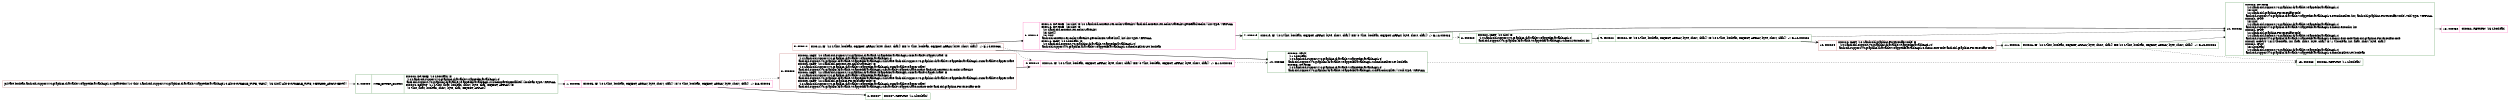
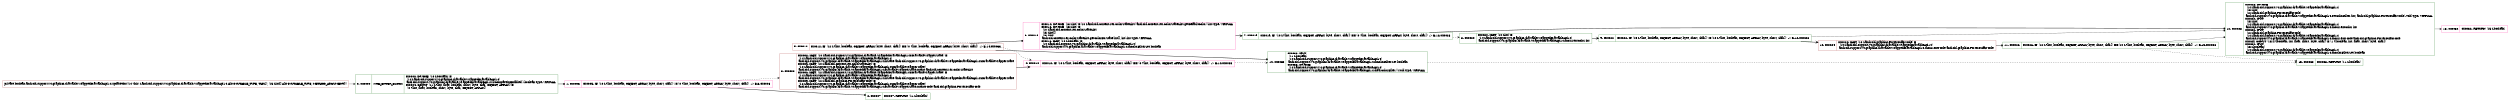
  digraph {
    rankdir=LR
    node [color=darkgreen shape=record]
    edge [arrowhead=vee style=bold]
    n1 [label="{0\:\ 0x0000|MTH_ENTER_BLOCK\l|0x0000: INVOKE  (r0 I:boolean) = \l  (r4 I:android.support.v4.graphics.drawable.WrappedDrawableApi14)\l android.support.v4.graphics.drawable.WrappedDrawableApi14.isCompatTintEnabled():boolean type: VIRTUAL \l0x0004: CONST  (r1 I:?[int, float, boolean, short, byte, char, OBJECT, ARRAY]) = \l  (0 ?[int, float, boolean, short, byte, char, OBJECT, ARRAY])\l \l}"]
    n2 [color=deeppink label="{1\:\ 0x0005|0x0005: IF  (r0 I:?[int, boolean, OBJECT, ARRAY, byte, short, char]) != (0 ?[int, boolean, OBJECT, ARRAY, byte, short, char])  \-\> B:3:0x0008 \l}"]
    n3 [label="{2\:\ 0x0007|0x0007: RETURN  (r1 I:boolean) \l}"]
    n4 [color=brown label="{3\:\ 0x0008|0x0008: IGET  (r0 I:android.support.v4.graphics.drawable.WrappedDrawableApi14$DrawableWrapperState) = \l  (r4 I:android.support.v4.graphics.drawable.WrappedDrawableApi14)\l android.support.v4.graphics.drawable.WrappedDrawableApi14.mState android.support.v4.graphics.drawable.WrappedDrawableApi14$DrawableWrapperState \l0x000a: IGET  (r0 I:android.content.res.ColorStateList) = \l  (r0 I:android.support.v4.graphics.drawable.WrappedDrawableApi14$DrawableWrapperState)\l android.support.v4.graphics.drawable.WrappedDrawableApi14.DrawableWrapperState.mTint android.content.res.ColorStateList \l0x000c: IGET  (r2 I:android.support.v4.graphics.drawable.WrappedDrawableApi14$DrawableWrapperState) = \l  (r4 I:android.support.v4.graphics.drawable.WrappedDrawableApi14)\l android.support.v4.graphics.drawable.WrappedDrawableApi14.mState android.support.v4.graphics.drawable.WrappedDrawableApi14$DrawableWrapperState \l0x000e: IGET  (r2 I:android.graphics.PorterDuff$Mode) = \l  (r2 I:android.support.v4.graphics.drawable.WrappedDrawableApi14$DrawableWrapperState)\l android.support.v4.graphics.drawable.WrappedDrawableApi14.DrawableWrapperState.mTintMode android.graphics.PorterDuff$Mode \l}"]
    n5 [color=deeppink label="{4\:\ 0x0010|0x0010: IF  (r0 I:?[int, boolean, OBJECT, ARRAY, byte, short, char]) == (0 ?[int, boolean, OBJECT, ARRAY, byte, short, char])  \-\> B:14:0x0033 \l}"]
    n6 [label="{14\:\ 0x0033|0x0033: IPUT  \l  (r1 I:boolean)\l  (r4 I:android.support.v4.graphics.drawable.WrappedDrawableApi14)\l android.support.v4.graphics.drawable.WrappedDrawableApi14.mColorFilterSet boolean \l0x0035: INVOKE  \l  (r4 I:android.support.v4.graphics.drawable.WrappedDrawableApi14)\l android.support.v4.graphics.drawable.WrappedDrawableApi14.clearColorFilter():void type: VIRTUAL \l}"]
    n7 [color=brown label="{5\:\ 0x0012|0x0012: IF  (r2 I:?[int, boolean, OBJECT, ARRAY, byte, short, char]) == (0 ?[int, boolean, OBJECT, ARRAY, byte, short, char])  \-\> B:14:0x0033 \l}"]
    n8 [color=deeppink label="{6\:\ 0x0014|0x0014: INVOKE  (r3 I:int) = (r0 I:android.content.res.ColorStateList) android.content.res.ColorStateList.getDefaultColor():int type: VIRTUAL \l0x0018: INVOKE  (r5 I:int) = \l  (r0 I:android.content.res.ColorStateList)\l  (r5 I:int[])\l  (r3 I:int)\l android.content.res.ColorStateList.getColorForState(int[], int):int type: VIRTUAL \l0x001c: IGET  (r0 I:boolean) = \l  (r4 I:android.support.v4.graphics.drawable.WrappedDrawableApi14)\l android.support.v4.graphics.drawable.WrappedDrawableApi14.mColorFilterSet boolean \l}"]
    n9 [label="{15\:\ 0x0038|0x0038: RETURN  (r1 I:boolean) \l}"]
    n10 [label="{7\:\ 0x001e|0x001e: IF  (r0 I:?[int, boolean, OBJECT, ARRAY, byte, short, char]) == (0 ?[int, boolean, OBJECT, ARRAY, byte, short, char])  \-\> B:12:0x0028 \l}"]
    n11 [label="{8\:\ 0x0020|0x0020: IGET  (r0 I:int) = \l  (r4 I:android.support.v4.graphics.drawable.WrappedDrawableApi14)\l android.support.v4.graphics.drawable.WrappedDrawableApi14.mCurrentColor int \l}"]
    n12 [label="{12\:\ 0x0028|0x0028: INVOKE  \l  (r4 I:android.support.v4.graphics.drawable.WrappedDrawableApi14)\l  (r5 I:int)\l  (r2 I:android.graphics.PorterDuff$Mode)\l android.support.v4.graphics.drawable.WrappedDrawableApi14.setColorFilter(int, android.graphics.PorterDuff$Mode):void type: VIRTUAL \l0x002b: IPUT  \l  (r5 I:int)\l  (r4 I:android.support.v4.graphics.drawable.WrappedDrawableApi14)\l android.support.v4.graphics.drawable.WrappedDrawableApi14.mCurrentColor int \l0x002d: IPUT  \l  (r2 I:android.graphics.PorterDuff$Mode)\l  (r4 I:android.support.v4.graphics.drawable.WrappedDrawableApi14)\l android.support.v4.graphics.drawable.WrappedDrawableApi14.mCurrentMode android.graphics.PorterDuff$Mode \l0x002f: CONST  (r5 I:?[boolean, int, float, short, byte, char]) = (1 ?[boolean, int, float, short, byte, char]) \l0x0030: IPUT  \l  (r5 I:boolean)\l  (r4 I:android.support.v4.graphics.drawable.WrappedDrawableApi14)\l android.support.v4.graphics.drawable.WrappedDrawableApi14.mColorFilterSet boolean \l}"]
    n13 [label="{9\:\ 0x0022|0x0022: IF  (r5 I:?[int, boolean, OBJECT, ARRAY, byte, short, char]) != (r0 I:?[int, boolean, OBJECT, ARRAY, byte, short, char])  \-\> B:12:0x0028 \l}"]
    n14 [color=deeppink label="{13\:\ 0x0032|0x0032: RETURN  (r5 I:boolean) \l}"]
    n15 [color=brown label="{10\:\ 0x0024|0x0024: IGET  (r0 I:android.graphics.PorterDuff$Mode) = \l  (r4 I:android.support.v4.graphics.drawable.WrappedDrawableApi14)\l android.support.v4.graphics.drawable.WrappedDrawableApi14.mCurrentMode android.graphics.PorterDuff$Mode \l}"]
    n16 [label="{11\:\ 0x0026|0x0026: IF  (r2 I:?[int, boolean, OBJECT, ARRAY, byte, short, char]) == (r0 I:?[int, boolean, OBJECT, ARRAY, byte, short, char])  \-\> B:15:0x0038 \l}"]
    n17 [color=brown label="{private boolean android.support.v4.graphics.drawable.WrappedDrawableApi14.updateTint((r4 'this' I:android.support.v4.graphics.drawable.WrappedDrawableApi14 A[IMMUTABLE_TYPE, THIS]), (r5 I:int[] A[IMMUTABLE_TYPE, METHOD_ARGUMENT])) }"]
    n1 -> n2 [arrowhead=dot]
    n2 -> n3 [arrowhead=dot]
    n2 -> n4 [style=dashed]
    n4 -> n5
    n5 -> n6 [style=dashed]
    n6 -> n9 [style=dashed]
    n7 -> n5 [style=dashed]
    n7 -> n6 [arrowhead=dot]
    n7 -> n8 [arrowhead=dot]
    n8 -> n10
    n10 -> n11 [style=dashed]
    n10 -> n12 [arrowhead=dot]
-   n11 -> n13 [arrowhead=dot]
+   n11 -> n13
    n12 -> n14 [style=solid]
    n13 -> n12 [arrowhead=dot style=solid]
    n13 -> n15
    n15 -> n16 [arrowhead=dot]
    n16 -> n9 [arrowhead=dot style=dashed]
    n16 -> n12 [arrowhead=dot style=solid]
    n17 -> n1 [style=solid]
  }
